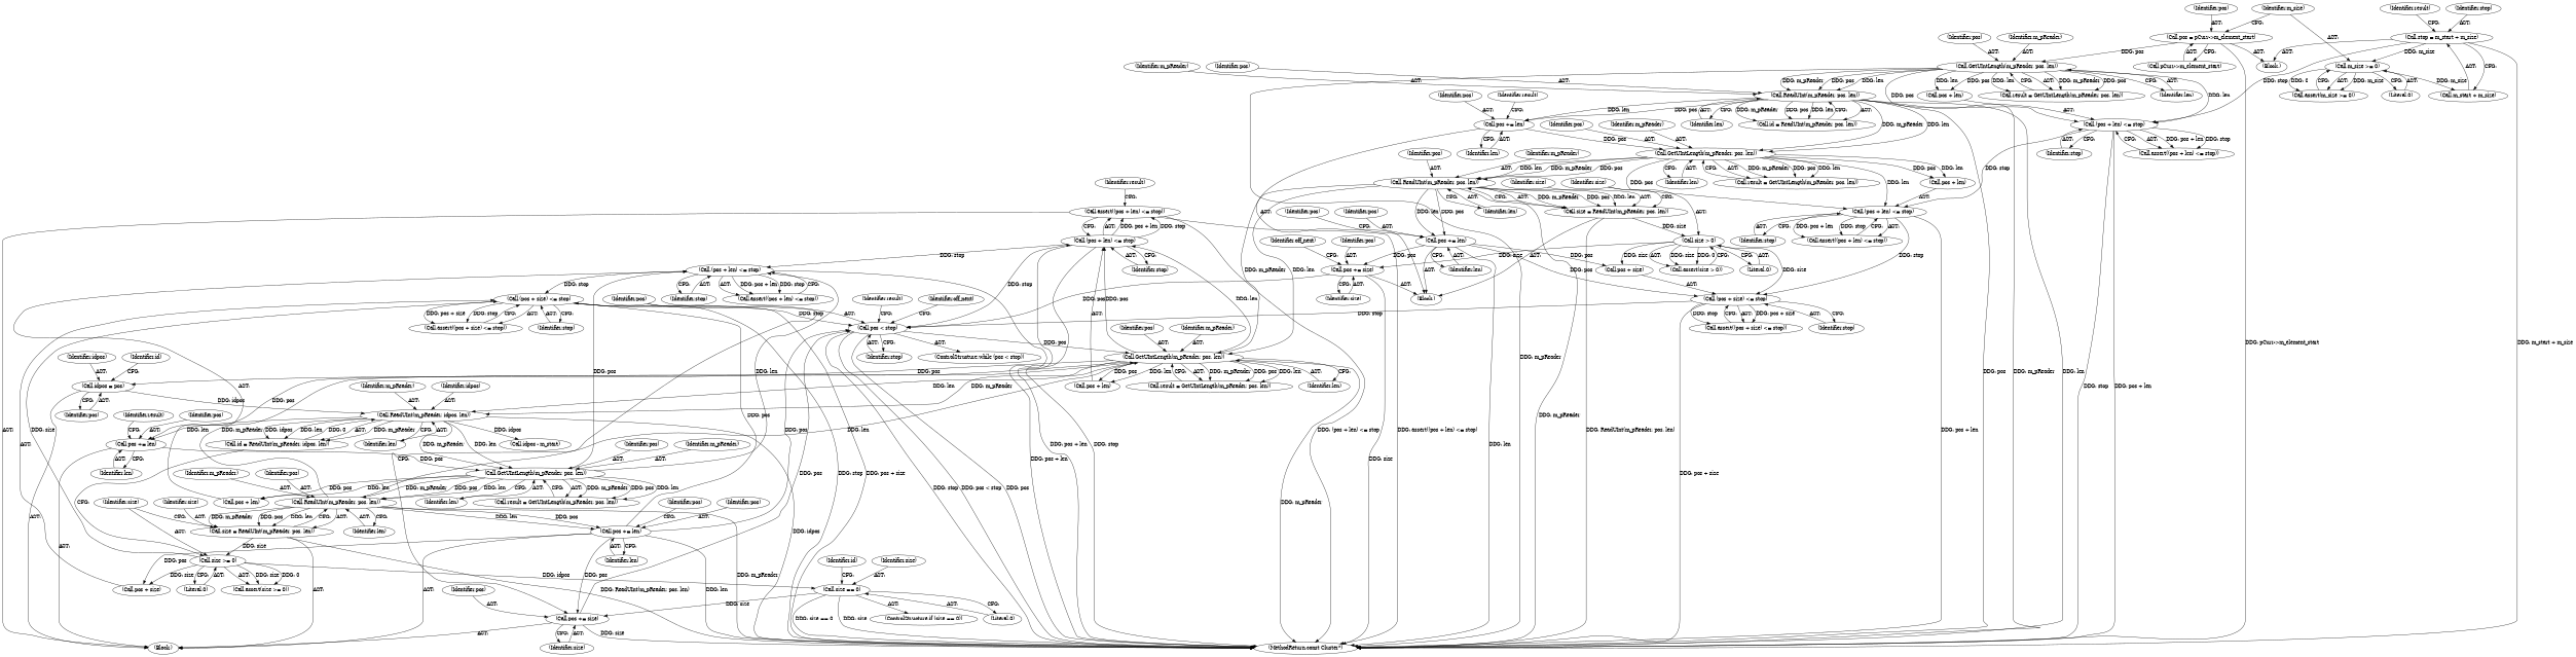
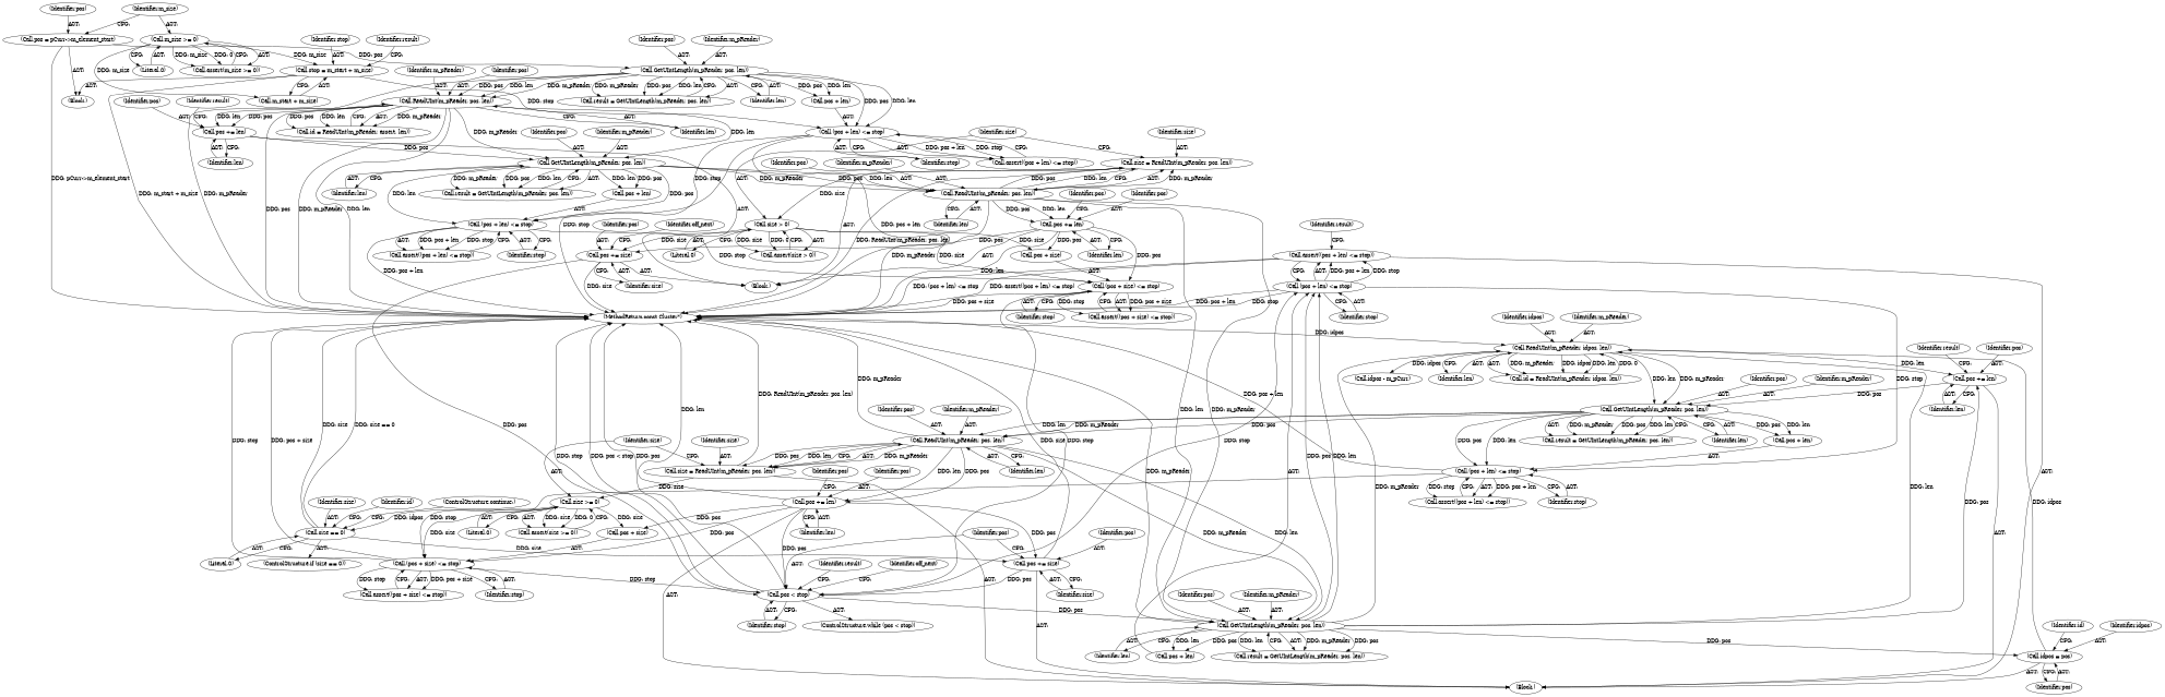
  digraph {
    n1 [label="(Call,assert((pos + len) <= stop))"]
    n2 [label="(Call,(pos + len) <= stop)"]
    n3 [label="(Block,)"]
    n4 [label="(MethodReturn,const Cluster*)"]
    n5 [label="(Call,(pos + len) <= stop)"]
    n6 [label="(Identifier,stop)"]
    n7 [label="(Call,(pos + size) <= stop)"]
    n8 [label="(Identifier,stop)"]
    n9 [label="(Call,assert((pos + len) <= stop))"]
    n10 [label="(Call,GetUIntLength(m_pReader, pos, len))"]
    n11 [label="(Call,ReadUInt(m_pReader, idpos, len))"]
    n12 [label="(Call,idpos = pos)"]
    n13 [label="(Call,pos += len)"]
    n14 [label="(Call,pos + len)"]
    n15 [label="(Call,result = GetUIntLength(m_pReader, pos, len))"]
    n16 [label="(Identifier,len)"]
    n17 [label="(Call,GetUIntLength(m_pReader, pos, len))"]
    n18 [label="(Call,id = ReadUInt(m_pReader, idpos, len))"]
    n19 [label="(Identifier,len)"]
-   n20 [label="(Call,idpos - m_start)"]
+   n20 [label="(Call,idpos - m_pCurr)"]
    n21 [label="(Identifier,pos)"]
    n22 [label="(Identifier,len)"]
    n23 [label="(Call,ReadUInt(m_pReader, pos, len))"]
    n24 [label="(Call,size = ReadUInt(m_pReader, pos, len))"]
    n25 [label="(Call,pos += len)"]
    n26 [label="(Identifier,len)"]
    n27 [label="(Call,size >= 0)"]
    n28 [label="(Call,pos < stop)"]
    n29 [label="(Call,pos += size)"]
    n30 [label="(Call,pos + size)"]
    n31 [label="(Identifier,len)"]
    n32 [label="(Call,result = GetUIntLength(m_pReader, pos, len))"]
    n33 [label="(Identifier,len)"]
    n34 [label="(Call,pos + len)"]
    n35 [label="(Call,ReadUInt(m_pReader, pos, len))"]
    n36 [label="(Call,size = ReadUInt(m_pReader, pos, len))"]
    n37 [label="(Call,pos += len)"]
    n38 [label="(Identifier,len)"]
    n39 [label="(Block,)"]
    n40 [label="(Call,size > 0)"]
    n41 [label="(Call,pos += size)"]
    n42 [label="(Call,(pos + size) <= stop)"]
    n43 [label="(Call,pos + size)"]
    n44 [label="(Identifier,len)"]
    n45 [label="(Call,GetUIntLength(m_pReader, pos, len))"]
    n46 [label="(Call,(pos + len) <= stop)"]
    n47 [label="(Call,pos + len)"]
    n48 [label="(Identifier,len)"]
    n49 [label="(Call,result = GetUIntLength(m_pReader, pos, len))"]
    n50 [label="(Call,assert((pos + len) <= stop))"]
    n51 [label="(Identifier,stop)"]
    n52 [label="(Call,ReadUInt(m_pReader, pos, len))"]
    n53 [label="(Call,pos += len)"]
    n54 [label="(Identifier,len)"]
-   n55 [label="(Call,id = ReadUInt(m_pReader, pos, len))"]
+   n55 [label="(Call,id = ReadUInt(m_pReader, assert, len))"]
    n56 [label="(Identifier,len)"]
    n57 [label="(Call,GetUIntLength(m_pReader, pos, len))"]
    n58 [label="(Call,(pos + len) <= stop)"]
    n59 [label="(Call,pos + len)"]
    n60 [label="(Call,result = GetUIntLength(m_pReader, pos, len))"]
    n61 [label="(Identifier,len)"]
    n62 [label="(Call,assert((pos + len) <= stop))"]
    n63 [label="(Identifier,stop)"]
    n64 [label="(Call,pos = pCurr->m_element_start)"]
-   n65 [label="(Call,pCurr->m_element_start)"]
    n66 [label="(Block,)"]
    n67 [label="(Identifier,stop)"]
    n68 [label="(ControlStructure,while (pos < stop))"]
    n69 [label="(Identifier,size)"]
    n70 [label="(Literal,0)"]
    n71 [label="(Call,assert(size > 0))"]
    n72 [label="(Identifier,stop)"]
    n73 [label="(Call,assert((pos + size) <= stop))"]
    n74 [label="(Identifier,size)"]
    n75 [label="(Call,size == 0)"]
    n76 [label="(ControlStructure,if (size == 0))"]
    n77 [label="(Literal,0)"]
    n78 [label="(Call,assert(size >= 0))"]
    n79 [label="(Literal,0)"]
    n80 [label="(Call,assert((pos + size) <= stop))"]
    n81 [label="(Identifier,stop)"]
    n82 [label="(Call,stop = m_start + m_size)"]
    n83 [label="(Call,m_start + m_size)"]
    n84 [label="(Call,m_size >= 0)"]
    n85 [label="(Literal,0)"]
    n86 [label="(Call,assert(m_size >= 0))"]
    n87 [label="(Identifier,m_pReader)"]
    n88 [label="(Identifier,result)"]
    n89 [label="(Identifier,idpos)"]
    n90 [label="(Identifier,pos)"]
    n91 [label="(Identifier,m_pReader)"]
    n92 [label="(Identifier,pos)"]
    n93 [label="(Identifier,pos)"]
    n94 [label="(Identifier,size)"]
    n95 [label="(Identifier,pos)"]
    n96 [label="(Identifier,m_pReader)"]
    n97 [label="(Identifier,result)"]
    n98 [label="(Identifier,id)"]
    n99 [label="(Identifier,pos)"]
    n100 [label="(Identifier,pos)"]
    n101 [label="(Identifier,result)"]
    n102 [label="(Identifier,result)"]
    n103 [label="(Identifier,pos)"]
    n104 [label="(Identifier,m_pReader)"]
    n105 [label="(Identifier,m_pReader)"]
    n106 [label="(Identifier,m_pReader)"]
    n107 [label="(Identifier,pos)"]
    n108 [label="(Identifier,pos)"]
    n109 [label="(Identifier,pos)"]
    n110 [label="(Identifier,size)"]
    n111 [label="(Identifier,pos)"]
    n112 [label="(Identifier,stop)"]
    n113 [label="(Identifier,pos)"]
    n114 [label="(Identifier,pos)"]
    n115 [label="(Identifier,pos)"]
    n116 [label="(Identifier,m_pReader)"]
    n117 [label="(Identifier,m_size)"]
    n118 [label="(Identifier,id)"]
    n119 [label="(Identifier,off_next)"]
    n120 [label="(Identifier,result)"]
    n121 [label="(Identifier,pos)"]
    n122 [label="(Identifier,m_pReader)"]
+   n123 [label="(ControlStructure,continue;)"]
    n124 [label="(Identifier,size)"]
    n125 [label="(Identifier,off_next)"]
    n126 [label="(Identifier,idpos)"]
    n127 [label="(Identifier,pos)"]
    n128 [label="(Identifier,size)"]
    n129 [label="(Identifier,size)"]
    n130 [label="(Identifier,pos)"]
    n1 -> n2 [label="CFG: "]
    n1 -> n3 [label="AST: "]
    n1 -> n4 [label="DDG: (pos + len) <= stop"]
    n1 -> n4 [label="DDG: assert((pos + len) <= stop)"]
    n2 -> n1 [label="AST: "]
    n2 -> n1 [label="DDG: pos + len"]
    n2 -> n1 [label="DDG: stop"]
    n2 -> n4 [label="DDG: pos + len"]
    n2 -> n4 [label="DDG: stop"]
    n2 -> n5 [label="DDG: stop"]
    n2 -> n6 [label="CFG: "]
    n5 -> n4 [label="DDG: pos + len"]
    n5 -> n7 [label="DDG: stop"]
    n5 -> n8 [label="CFG: "]
    n5 -> n9 [label="AST: "]
    n5 -> n9 [label="DDG: pos + len"]
    n5 -> n9 [label="DDG: stop"]
    n6 -> n2 [label="AST: "]
    n7 -> n4 [label="DDG: pos + size"]
    n7 -> n4 [label="DDG: stop"]
    n7 -> n28 [label="DDG: stop"]
    n7 -> n80 [label="AST: "]
    n7 -> n80 [label="DDG: pos + size"]
    n7 -> n80 [label="DDG: stop"]
    n7 -> n81 [label="CFG: "]
    n8 -> n5 [label="AST: "]
    n9 -> n5 [label="CFG: "]
    n10 -> n2 [label="DDG: pos"]
    n10 -> n2 [label="DDG: len"]
    n10 -> n4 [label="DDG: m_pReader"]
    n10 -> n11 [label="DDG: m_pReader"]
    n10 -> n11 [label="DDG: len"]
    n10 -> n12 [label="DDG: pos"]
    n10 -> n13 [label="DDG: pos"]
    n10 -> n14 [label="DDG: pos"]
    n10 -> n14 [label="DDG: len"]
    n10 -> n15 [label="AST: "]
    n10 -> n15 [label="DDG: m_pReader"]
    n10 -> n15 [label="DDG: pos"]
    n10 -> n15 [label="DDG: len"]
    n10 -> n16 [label="CFG: "]
-   n11 -> n4 [label="DDG: idpos"]
+   n4 -> n11 [label="DDG: idpos"]
    n11 -> n13 [label="DDG: len"]
    n11 -> n17 [label="DDG: m_pReader"]
    n11 -> n17 [label="DDG: len"]
    n11 -> n18 [label="AST: "]
    n11 -> n18 [label="DDG: m_pReader"]
    n11 -> n18 [label="DDG: idpos"]
    n11 -> n18 [label="DDG: len"]
    n11 -> n19 [label="CFG: "]
    n11 -> n20 [label="DDG: idpos"]
    n12 -> n3 [label="AST: "]
    n12 -> n11 [label="DDG: idpos"]
    n12 -> n21 [label="CFG: "]
    n13 -> n3 [label="AST: "]
    n13 -> n17 [label="DDG: pos"]
    n13 -> n22 [label="CFG: "]
    n14 -> n2 [label="AST: "]
    n15 -> n10 [label="CFG: "]
    n16 -> n10 [label="AST: "]
    n17 -> n5 [label="DDG: pos"]
    n17 -> n5 [label="DDG: len"]
    n17 -> n23 [label="DDG: m_pReader"]
    n17 -> n23 [label="DDG: pos"]
    n17 -> n23 [label="DDG: len"]
    n17 -> n32 [label="AST: "]
    n17 -> n32 [label="DDG: m_pReader"]
    n17 -> n32 [label="DDG: pos"]
    n17 -> n32 [label="DDG: len"]
    n17 -> n33 [label="CFG: "]
    n17 -> n34 [label="DDG: pos"]
    n17 -> n34 [label="DDG: len"]
    n18 -> n11 [label="DDG: 0"]
    n19 -> n11 [label="AST: "]
    n21 -> n12 [label="AST: "]
    n22 -> n13 [label="AST: "]
    n23 -> n4 [label="DDG: m_pReader"]
    n23 -> n10 [label="DDG: m_pReader"]
    n23 -> n10 [label="DDG: len"]
    n23 -> n24 [label="AST: "]
    n23 -> n24 [label="DDG: m_pReader"]
    n23 -> n24 [label="DDG: pos"]
    n23 -> n24 [label="DDG: len"]
    n23 -> n25 [label="DDG: len"]
    n23 -> n25 [label="DDG: pos"]
    n23 -> n26 [label="CFG: "]
    n24 -> n3 [label="AST: "]
    n24 -> n4 [label="DDG: ReadUInt(m_pReader, pos, len)"]
    n24 -> n23 [label="CFG: "]
    n24 -> n27 [label="DDG: size"]
    n25 -> n3 [label="AST: "]
    n25 -> n4 [label="DDG: len"]
    n25 -> n7 [label="DDG: pos"]
    n25 -> n28 [label="DDG: pos"]
    n25 -> n29 [label="DDG: pos"]
    n25 -> n30 [label="DDG: pos"]
    n25 -> n31 [label="CFG: "]
    n26 -> n23 [label="AST: "]
    n27 -> n7 [label="DDG: size"]
    n27 -> n30 [label="DDG: size"]
    n27 -> n75 [label="DDG: idpos"]
    n27 -> n78 [label="AST: "]
    n27 -> n78 [label="DDG: size"]
    n27 -> n78 [label="DDG: 0"]
    n27 -> n79 [label="CFG: "]
    n28 -> n2 [label="DDG: stop"]
    n28 -> n4 [label="DDG: stop"]
    n28 -> n4 [label="DDG: pos < stop"]
    n28 -> n4 [label="DDG: pos"]
    n28 -> n10 [label="DDG: pos"]
    n28 -> n67 [label="CFG: "]
    n28 -> n68 [label="AST: "]
    n29 -> n3 [label="AST: "]
    n29 -> n4 [label="DDG: size"]
    n29 -> n28 [label="DDG: pos"]
    n29 -> n74 [label="CFG: "]
    n30 -> n7 [label="AST: "]
    n31 -> n25 [label="AST: "]
    n32 -> n17 [label="CFG: "]
    n33 -> n17 [label="AST: "]
    n34 -> n5 [label="AST: "]
    n35 -> n4 [label="DDG: m_pReader"]
    n35 -> n10 [label="DDG: m_pReader"]
    n35 -> n10 [label="DDG: len"]
    n35 -> n36 [label="AST: "]
    n35 -> n36 [label="DDG: m_pReader"]
    n35 -> n36 [label="DDG: pos"]
    n35 -> n36 [label="DDG: len"]
    n35 -> n37 [label="DDG: len"]
    n35 -> n37 [label="DDG: pos"]
    n35 -> n38 [label="CFG: "]
    n36 -> n4 [label="DDG: ReadUInt(m_pReader, pos, len)"]
    n36 -> n35 [label="CFG: "]
    n36 -> n39 [label="AST: "]
    n36 -> n40 [label="DDG: size"]
    n37 -> n4 [label="DDG: len"]
    n37 -> n39 [label="AST: "]
    n37 -> n41 [label="DDG: pos"]
    n37 -> n42 [label="DDG: pos"]
    n37 -> n43 [label="DDG: pos"]
    n37 -> n44 [label="CFG: "]
    n38 -> n35 [label="AST: "]
    n40 -> n41 [label="DDG: size"]
    n40 -> n42 [label="DDG: size"]
    n40 -> n43 [label="DDG: size"]
    n40 -> n70 [label="CFG: "]
    n40 -> n71 [label="AST: "]
    n40 -> n71 [label="DDG: size"]
    n40 -> n71 [label="DDG: 0"]
    n41 -> n4 [label="DDG: size"]
    n41 -> n28 [label="DDG: pos"]
    n41 -> n39 [label="AST: "]
    n41 -> n69 [label="CFG: "]
    n42 -> n4 [label="DDG: pos + size"]
    n42 -> n28 [label="DDG: stop"]
    n42 -> n72 [label="CFG: "]
    n42 -> n73 [label="AST: "]
    n42 -> n73 [label="DDG: pos + size"]
    n42 -> n73 [label="DDG: stop"]
    n43 -> n42 [label="AST: "]
    n44 -> n37 [label="AST: "]
    n45 -> n35 [label="DDG: m_pReader"]
    n45 -> n35 [label="DDG: pos"]
    n45 -> n35 [label="DDG: len"]
    n45 -> n46 [label="DDG: pos"]
    n45 -> n46 [label="DDG: len"]
    n45 -> n47 [label="DDG: pos"]
    n45 -> n47 [label="DDG: len"]
    n45 -> n48 [label="CFG: "]
    n45 -> n49 [label="AST: "]
    n45 -> n49 [label="DDG: m_pReader"]
    n45 -> n49 [label="DDG: pos"]
    n45 -> n49 [label="DDG: len"]
    n46 -> n4 [label="DDG: pos + len"]
    n46 -> n42 [label="DDG: stop"]
    n46 -> n50 [label="AST: "]
    n46 -> n50 [label="DDG: pos + len"]
    n46 -> n50 [label="DDG: stop"]
    n46 -> n51 [label="CFG: "]
    n47 -> n46 [label="AST: "]
    n48 -> n45 [label="AST: "]
    n49 -> n45 [label="CFG: "]
    n50 -> n46 [label="CFG: "]
    n51 -> n46 [label="AST: "]
    n52 -> n4 [label="DDG: pos"]
    n52 -> n4 [label="DDG: m_pReader"]
    n52 -> n4 [label="DDG: len"]
    n52 -> n45 [label="DDG: m_pReader"]
    n52 -> n45 [label="DDG: len"]
    n52 -> n53 [label="DDG: len"]
    n52 -> n53 [label="DDG: pos"]
    n52 -> n54 [label="CFG: "]
    n52 -> n55 [label="AST: "]
    n52 -> n55 [label="DDG: m_pReader"]
    n52 -> n55 [label="DDG: pos"]
    n52 -> n55 [label="DDG: len"]
    n53 -> n39 [label="AST: "]
    n53 -> n45 [label="DDG: pos"]
    n53 -> n56 [label="CFG: "]
    n54 -> n52 [label="AST: "]
    n55 -> n52 [label="CFG: "]
    n56 -> n53 [label="AST: "]
    n57 -> n4 [label="DDG: m_pReader"]
    n57 -> n52 [label="DDG: m_pReader"]
    n57 -> n52 [label="DDG: pos"]
    n57 -> n52 [label="DDG: len"]
    n57 -> n58 [label="DDG: pos"]
    n57 -> n58 [label="DDG: len"]
    n57 -> n59 [label="DDG: pos"]
    n57 -> n59 [label="DDG: len"]
    n57 -> n60 [label="AST: "]
    n57 -> n60 [label="DDG: m_pReader"]
    n57 -> n60 [label="DDG: pos"]
    n57 -> n60 [label="DDG: len"]
    n57 -> n61 [label="CFG: "]
    n58 -> n4 [label="DDG: pos + len"]
    n58 -> n4 [label="DDG: stop"]
    n58 -> n46 [label="DDG: stop"]
    n58 -> n62 [label="AST: "]
    n58 -> n62 [label="DDG: pos + len"]
    n58 -> n62 [label="DDG: stop"]
    n58 -> n63 [label="CFG: "]
    n59 -> n58 [label="AST: "]
    n60 -> n57 [label="CFG: "]
    n61 -> n57 [label="AST: "]
    n62 -> n58 [label="CFG: "]
    n63 -> n58 [label="AST: "]
    n64 -> n4 [label="DDG: pCurr->m_element_start"]
    n64 -> n57 [label="DDG: pos"]
-   n64 -> n65 [label="CFG: "]
    n64 -> n66 [label="AST: "]
-   n65 -> n64 [label="AST: "]
    n67 -> n28 [label="AST: "]
    n69 -> n41 [label="AST: "]
    n70 -> n40 [label="AST: "]
    n71 -> n40 [label="CFG: "]
    n72 -> n42 [label="AST: "]
    n73 -> n42 [label="CFG: "]
    n74 -> n29 [label="AST: "]
    n75 -> n4 [label="DDG: size == 0"]
    n75 -> n4 [label="DDG: size"]
    n75 -> n29 [label="DDG: size"]
    n75 -> n76 [label="AST: "]
    n75 -> n77 [label="CFG: "]
    n77 -> n75 [label="AST: "]
-   n18 -> n27 [label="CFG: "]
+   n78 -> n27 [label="CFG: "]
    n79 -> n27 [label="AST: "]
    n80 -> n7 [label="CFG: "]
    n81 -> n7 [label="AST: "]
    n82 -> n4 [label="DDG: m_start + m_size"]
    n82 -> n58 [label="DDG: stop"]
    n82 -> n66 [label="AST: "]
    n82 -> n83 [label="CFG: "]
    n83 -> n82 [label="AST: "]
-   n82 -> n84 [label="DDG: m_size"]
+   n84 -> n82 [label="DDG: m_size"]
    n84 -> n83 [label="DDG: m_size"]
    n84 -> n85 [label="CFG: "]
    n84 -> n86 [label="AST: "]
    n84 -> n86 [label="DDG: m_size"]
    n84 -> n86 [label="DDG: 0"]
    n85 -> n84 [label="AST: "]
    n86 -> n84 [label="CFG: "]
    n87 -> n52 [label="AST: "]
    n88 -> n13 [label="CFG: "]
    n89 -> n12 [label="AST: "]
    n90 -> n35 [label="AST: "]
    n91 -> n11 [label="AST: "]
    n92 -> n10 [label="AST: "]
    n93 -> n57 [label="AST: "]
    n94 -> n36 [label="AST: "]
    n95 -> n52 [label="AST: "]
    n96 -> n10 [label="AST: "]
    n97 -> n1 [label="CFG: "]
    n98 -> n12 [label="CFG: "]
    n99 -> n45 [label="AST: "]
    n100 -> n28 [label="AST: "]
    n100 -> n29 [label="CFG: "]
    n101 -> n28 [label="CFG: "]
    n102 -> n82 [label="CFG: "]
    n103 -> n37 [label="AST: "]
    n104 -> n23 [label="AST: "]
    n105 -> n35 [label="AST: "]
    n106 -> n45 [label="AST: "]
    n107 -> n13 [label="AST: "]
    n108 -> n25 [label="CFG: "]
    n109 -> n25 [label="AST: "]
    n110 -> n75 [label="AST: "]
    n111 -> n64 [label="AST: "]
    n112 -> n82 [label="AST: "]
    n113 -> n23 [label="AST: "]
    n114 -> n17 [label="AST: "]
    n115 -> n29 [label="AST: "]
    n116 -> n17 [label="AST: "]
    n117 -> n64 [label="CFG: "]
    n117 -> n84 [label="AST: "]
    n118 -> n75 [label="CFG: "]
    n119 -> n41 [label="CFG: "]
    n120 -> n53 [label="CFG: "]
    n121 -> n37 [label="CFG: "]
    n122 -> n57 [label="AST: "]
+   n123 -> n75 [label="CFG: "]
    n124 -> n24 [label="AST: "]
    n125 -> n28 [label="CFG: "]
    n126 -> n11 [label="AST: "]
    n127 -> n41 [label="AST: "]
    n128 -> n24 [label="CFG: "]
    n128 -> n27 [label="AST: "]
    n129 -> n36 [label="CFG: "]
    n129 -> n40 [label="AST: "]
    n130 -> n53 [label="AST: "]
  }
